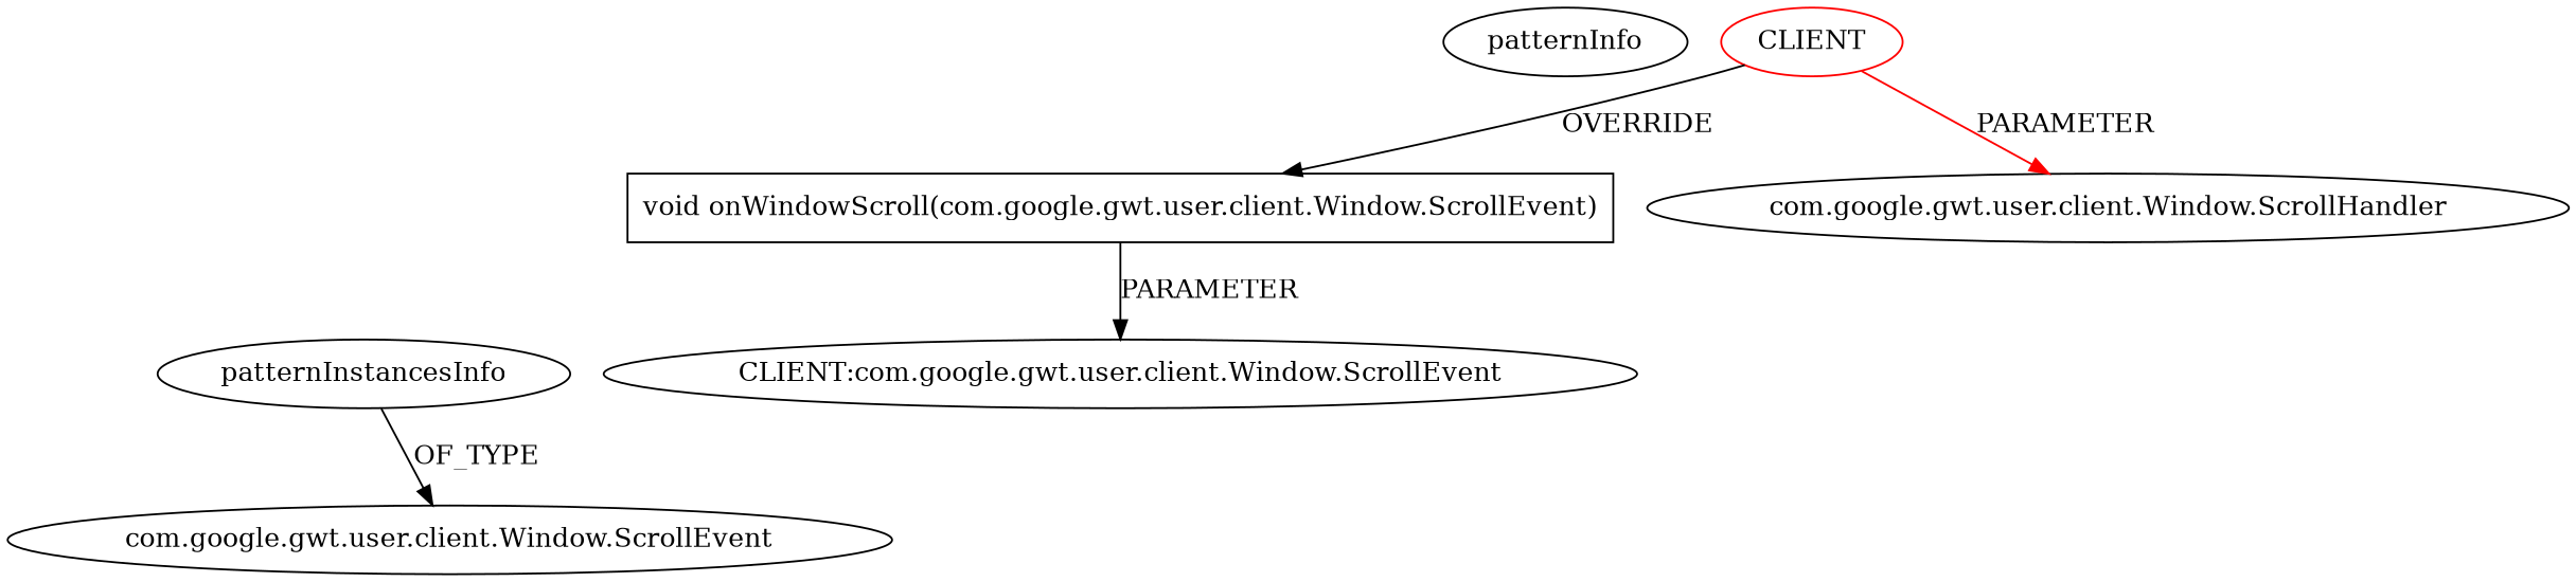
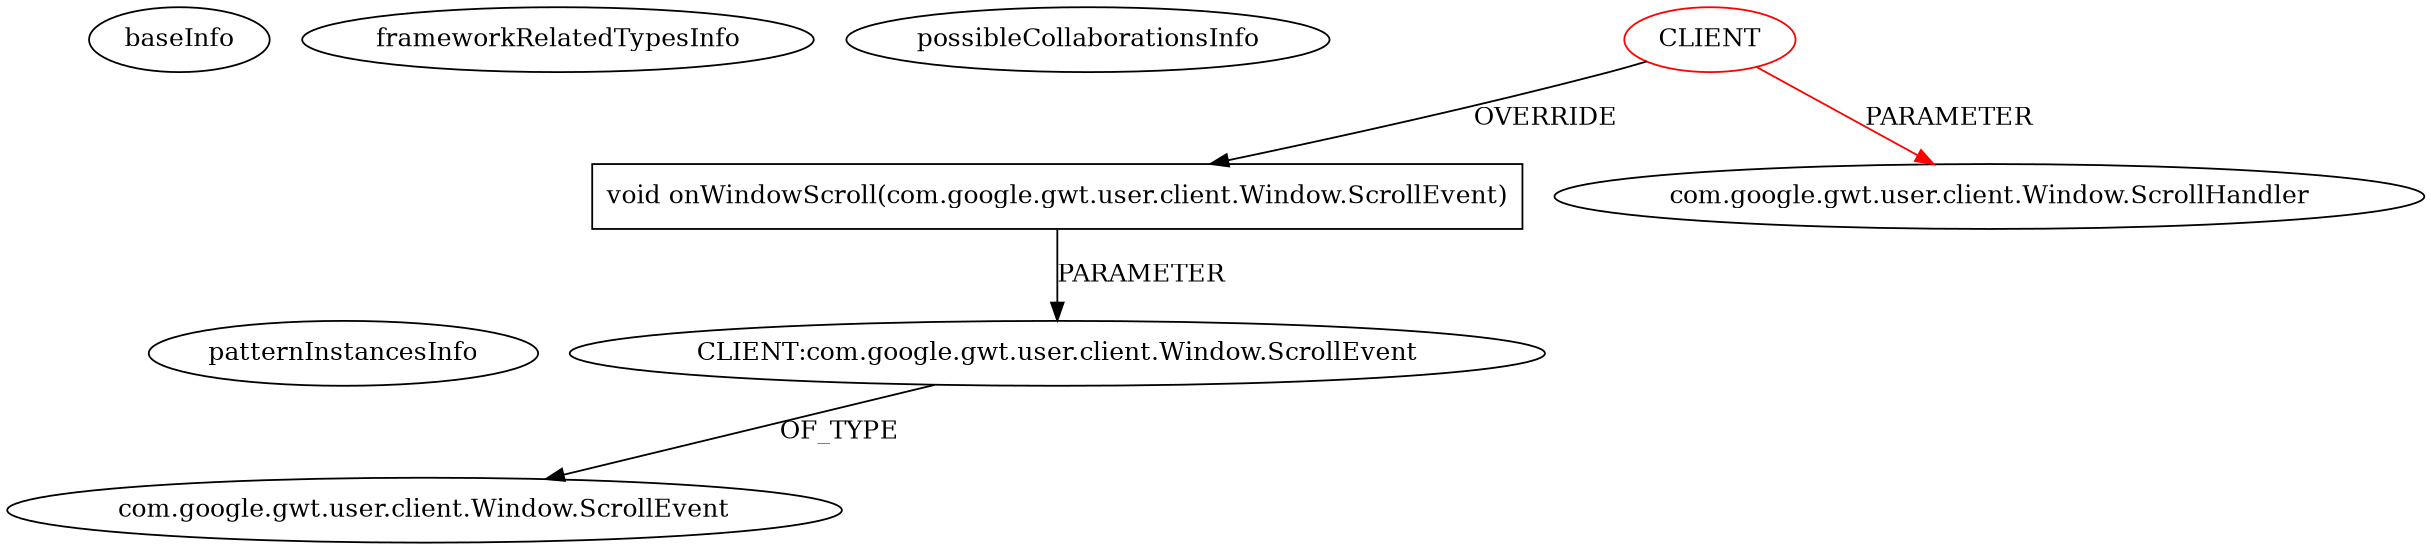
  digraph {
-   patternInfo [frequency=2.0 patternRootClient=0]
+   baseInfo [category=pattern graphId=1432 isAnonymous=false possibleRelation=false]
+   frameworkRelatedTypesInfo [0="com.google.gwt.user.client.Window.ScrollHandler"]
+   possibleCollaborationsInfo
    patternInstancesInfo [0="jhudson8-gwt-jquery-ui~/jhudson8-gwt-jquery-ui/gwt-jquery-ui-master/core/gwt-jquery-ui-mobile/src/main/java/com/google/gwt/jquery/mobile/ui/back/LoadingMask.java~LoadingMask~3193" 1="jhudson8-gwt-jquery-ui~/jhudson8-gwt-jquery-ui/gwt-jquery-ui-master/core/gwt-jquery-ui-mobile/src/main/java/com/google/gwt/jquery/mobile/ui/util/JQueryMobileImpl.java~JQueryMobileImpl~3202"]
    n6 [isFrameworkType=false label="void onWindowScroll(com.google.gwt.user.client.Window.ScrollEvent)" shape=box vertexType=OVERRIDING_METHOD_DECLARATION]
    n7 [isFrameworkType=false label="CLIENT:com.google.gwt.user.client.Window.ScrollEvent" vertexType=PARAMETER_DECLARATION]
    n8 [isFrameworkType=false label="com.google.gwt.user.client.Window.ScrollEvent" vertexType=FRAMEWORK_CLASS_TYPE]
    n9 [color=red isFrameworkType=false label=CLIENT vertexType=ROOT_CLIENT_CLASS_DECLARATION]
    n10 [isFrameworkType=false label="com.google.gwt.user.client.Window.ScrollHandler" vertexType=FRAMEWORK_INTERFACE_TYPE]
    n6 -> n7 [label=PARAMETER]
-   patternInstancesInfo -> n8 [label=OF_TYPE]
+   n7 -> n8 [label=OF_TYPE]
    n9 -> n6 [label=OVERRIDE]
    n9 -> n10 [color=red label=PARAMETER]
  }
